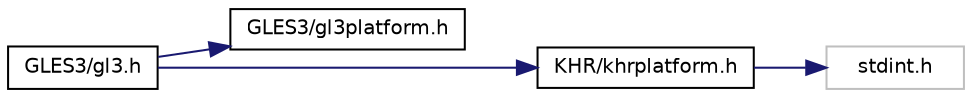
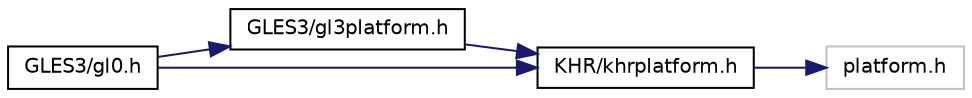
  digraph {
    rankdir=LR
    node [color=black fillcolor=white fontname=Helvetica fontsize=10 shape=record style=filled]
    edge [color=midnightblue fontname=Helvetica fontsize=10 labelfontname=Helvetica labelfontsize=10 style=solid]
-   n1 [height=0.2 label="GLES3/gl3.h" width=0.4]
+   n1 [height=0.2 label="GLES3/gl0.h" width=0.4]
    n2 [height=0.2 label="GLES3/gl3platform.h" width=0.4]
    n3 [height=0.2 label="KHR/khrplatform.h" width=0.4]
-   n4 [color=grey75 height=0.2 label="stdint.h" width=0.4]
+   n4 [color=grey75 height=0.2 label="platform.h" width=0.4]
    n1 -> n2
    n1 -> n3
+   n2 -> n3
    n3 -> n4
  }
